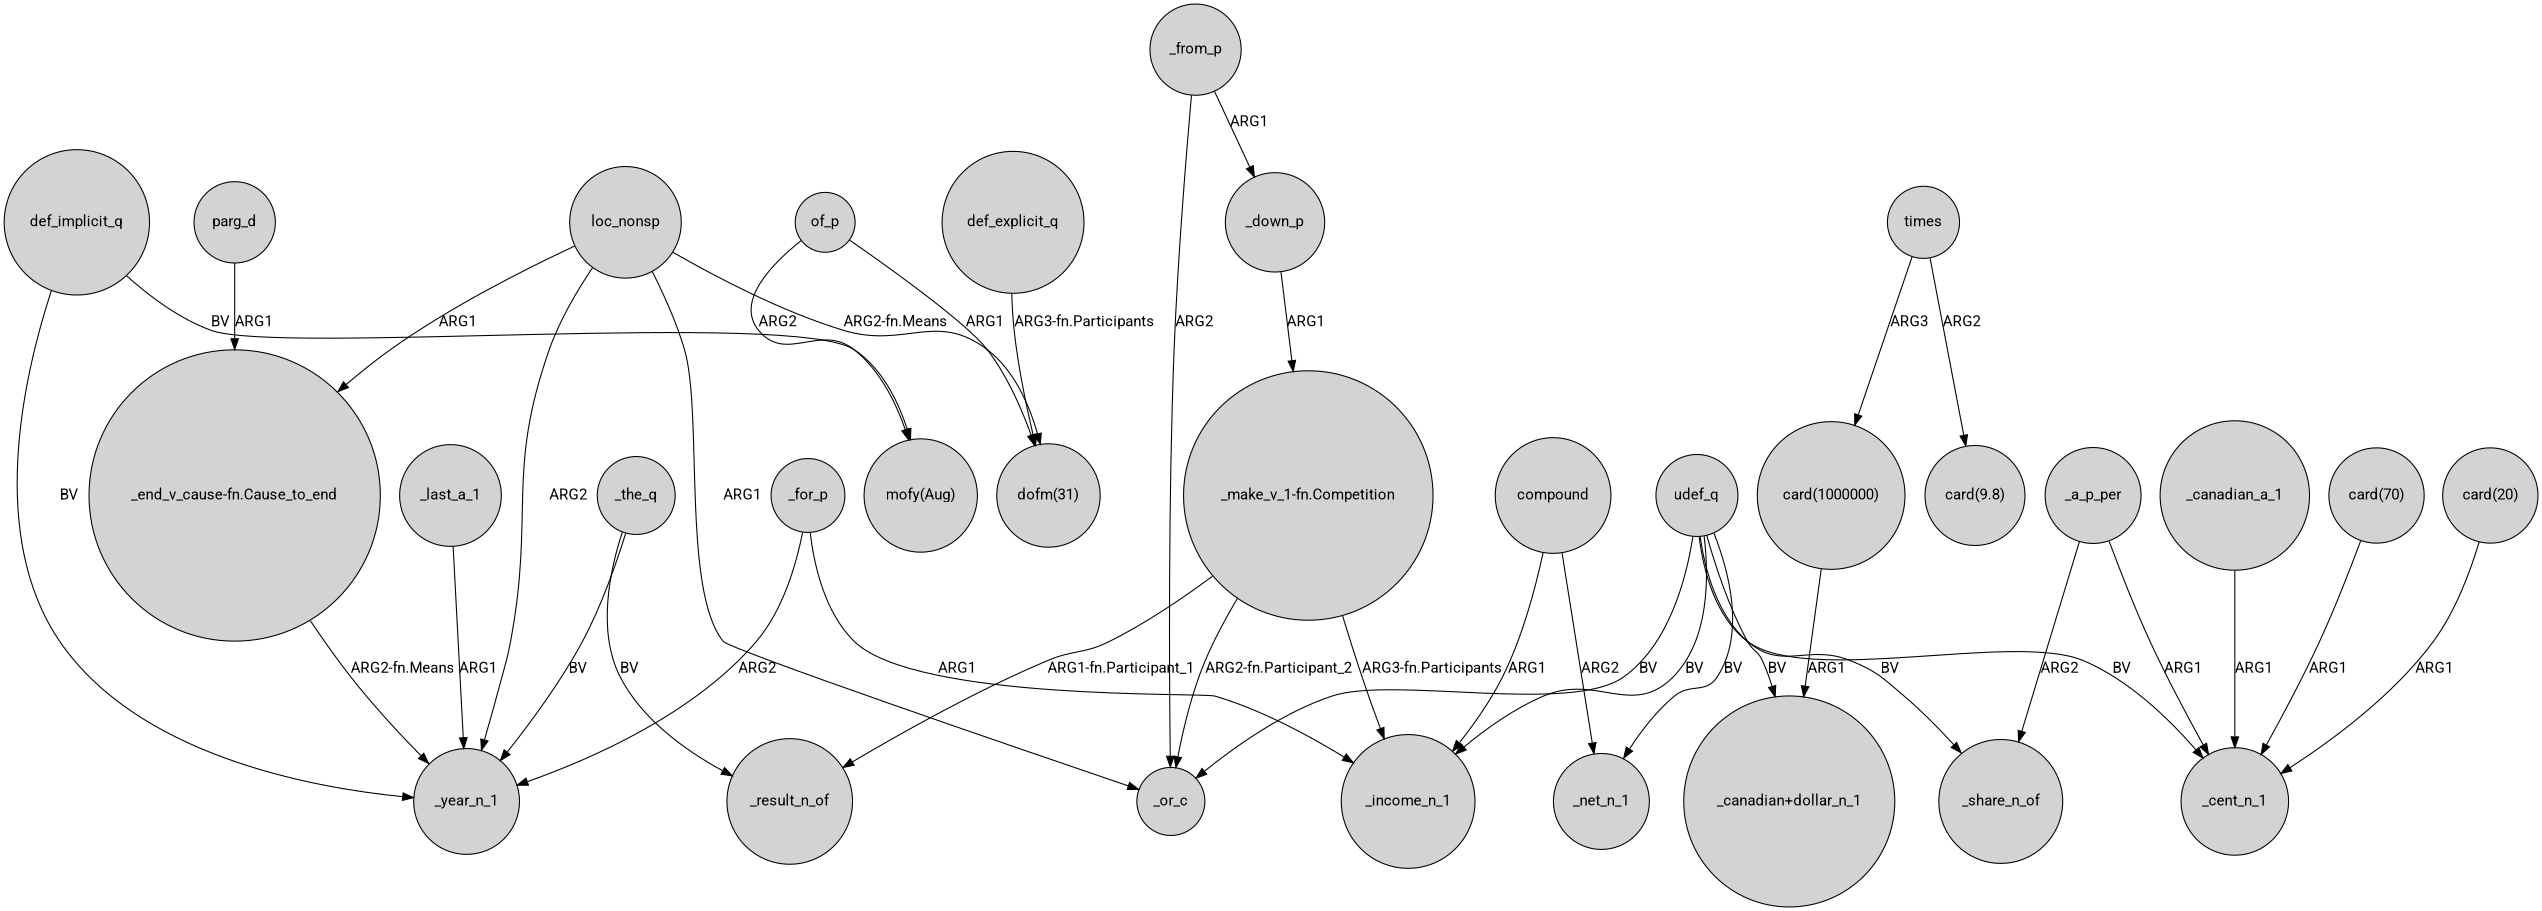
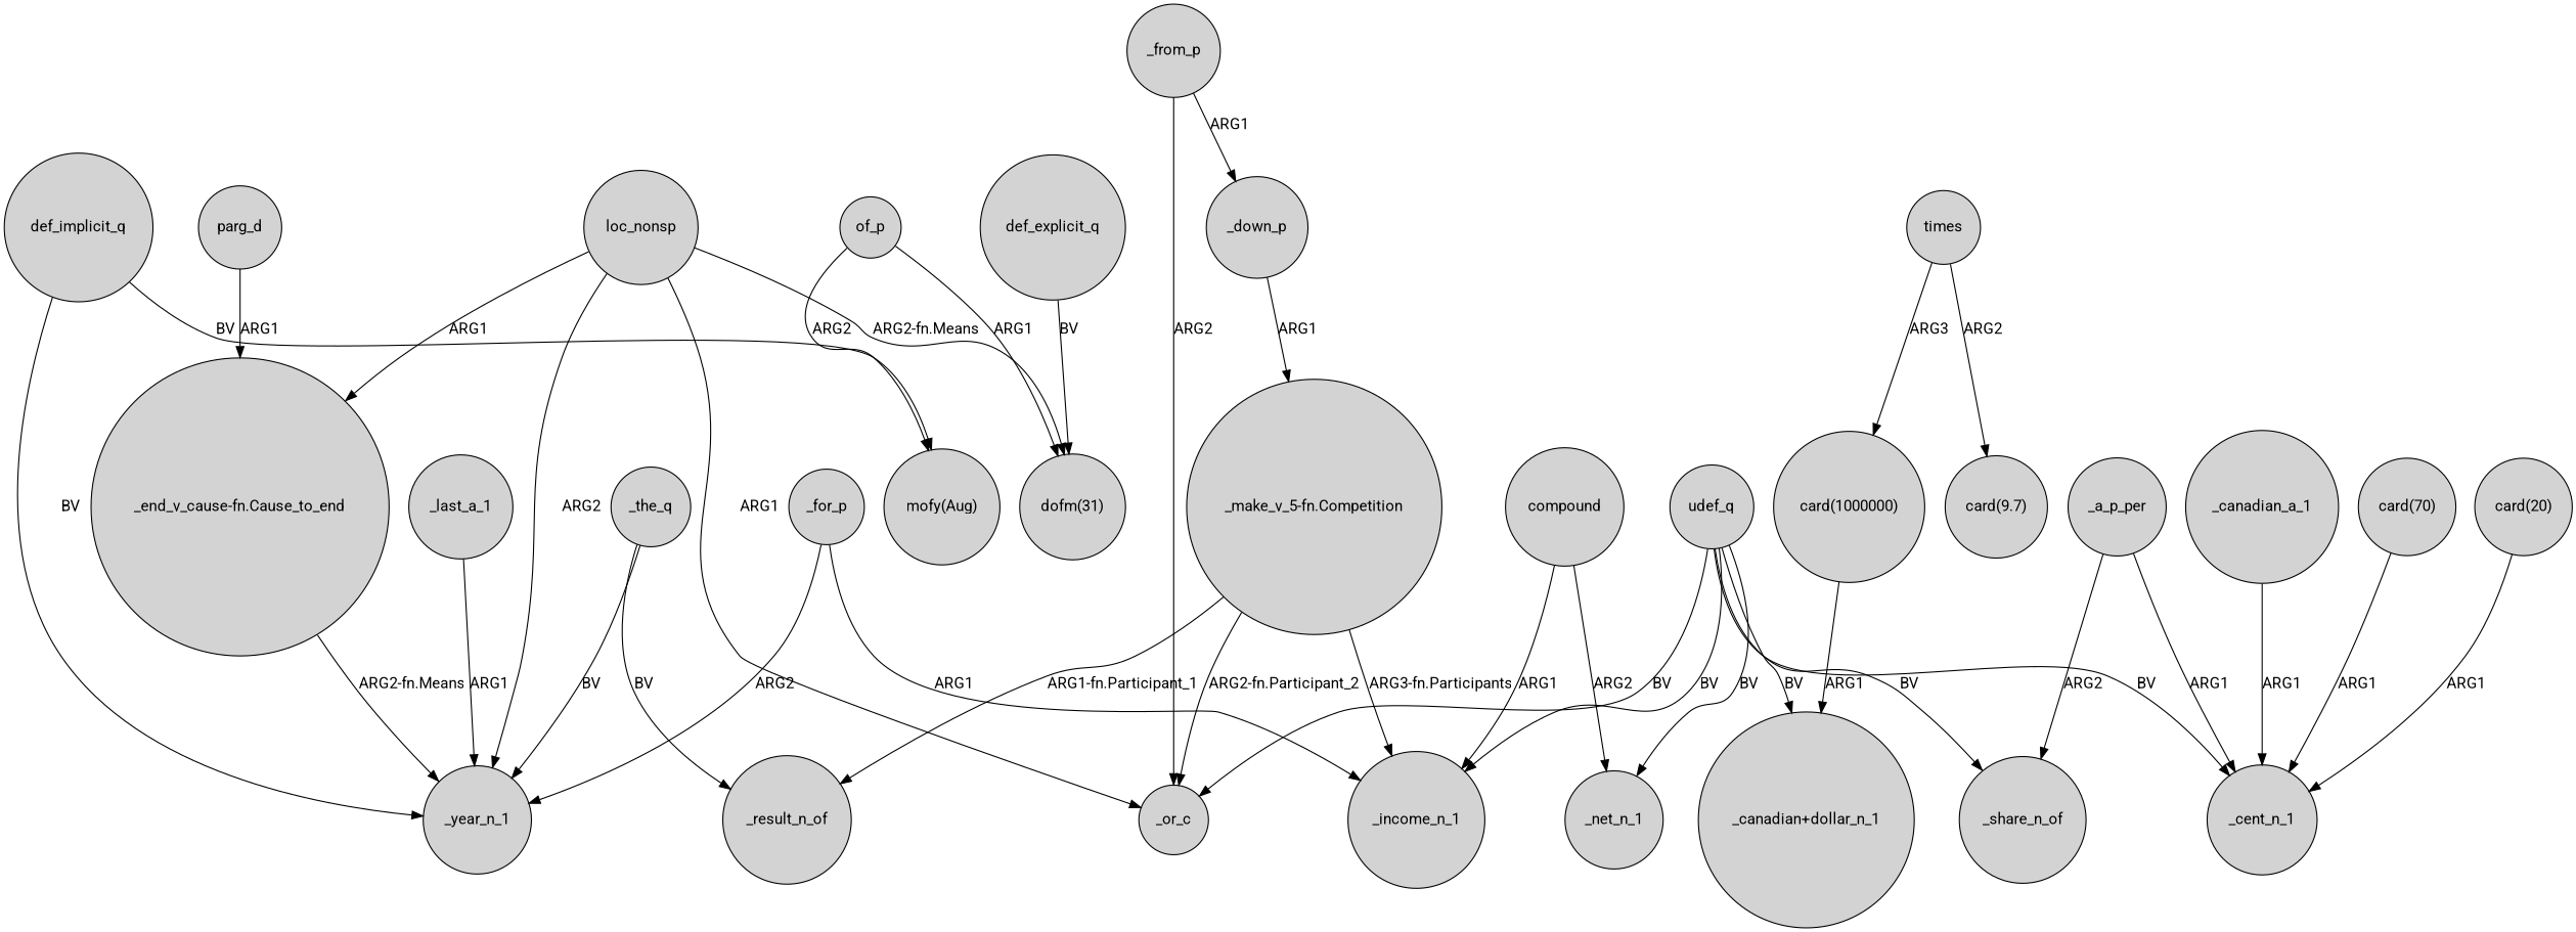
  digraph {
    fontname=Roboto
    node [fontname=Roboto shape=circle style=filled]
    edge [fontname=Roboto]
    parg_d
    "_end_v_cause-fn.Cause_to_end"
    _year_n_1
    "card(1000000)"
    "_canadian+dollar_n_1"
-   "_make_v_1-fn.Competition"
+   "_make_v_1-fn.Competition" [label="_make_v_5-fn.Competition"]
    _result_n_of
    _or_c
    _income_n_1
    "card(20)"
    _cent_n_1
    compound
    _net_n_1
    _a_p_per
    _share_n_of
    times
-   "card(9.7)" [label="card(9.8)"]
+   "card(9.7)"
    def_implicit_q
    "mofy(Aug)"
    udef_q
    _for_p
    of_p
    "dofm(31)"
    loc_nonsp
    _down_p
    _from_p
    _the_q
    _canadian_a_1
    _last_a_1
    def_explicit_q
    "card(70)"
    parg_d -> "_end_v_cause-fn.Cause_to_end" [label=ARG1]
    "_end_v_cause-fn.Cause_to_end" -> _year_n_1 [label="ARG2-fn.Means"]
    "card(1000000)" -> "_canadian+dollar_n_1" [label=ARG1]
    "_make_v_1-fn.Competition" -> _result_n_of [label="ARG1-fn.Participant_1"]
    "_make_v_1-fn.Competition" -> _or_c [label="ARG2-fn.Participant_2"]
    "_make_v_1-fn.Competition" -> _income_n_1 [label="ARG3-fn.Participants"]
    "card(20)" -> _cent_n_1 [label=ARG1]
    compound -> _income_n_1 [label=ARG1]
    compound -> _net_n_1 [label=ARG2]
    _a_p_per -> _cent_n_1 [label=ARG1]
    _a_p_per -> _share_n_of [label=ARG2]
    times -> "card(1000000)" [label=ARG3]
    times -> "card(9.7)" [label=ARG2]
    def_implicit_q -> _year_n_1 [label=BV]
    def_implicit_q -> "mofy(Aug)" [label=BV]
    udef_q -> "_canadian+dollar_n_1" [label=BV]
    udef_q -> _or_c [label=BV]
    udef_q -> _income_n_1 [label=BV]
    udef_q -> _cent_n_1 [label=BV]
    udef_q -> _net_n_1 [label=BV]
    udef_q -> _share_n_of [label=BV]
    _for_p -> _year_n_1 [label=ARG2]
    _for_p -> _income_n_1 [label=ARG1]
    of_p -> "mofy(Aug)" [label=ARG2]
    of_p -> "dofm(31)" [label=ARG1]
    loc_nonsp -> "_end_v_cause-fn.Cause_to_end" [label=ARG1]
    loc_nonsp -> _year_n_1 [label=ARG2]
    loc_nonsp -> _or_c [label=ARG1]
    loc_nonsp -> "dofm(31)" [label="ARG2-fn.Means"]
    _down_p -> "_make_v_1-fn.Competition" [label=ARG1]
    _from_p -> _or_c [label=ARG2]
    _from_p -> _down_p [label=ARG1]
    _the_q -> _year_n_1 [label=BV]
    _the_q -> _result_n_of [label=BV]
    _canadian_a_1 -> _cent_n_1 [label=ARG1]
    _last_a_1 -> _year_n_1 [label=ARG1]
-   def_explicit_q -> "dofm(31)" [label="ARG3-fn.Participants"]
+   def_explicit_q -> "dofm(31)" [label=BV]
    "card(70)" -> _cent_n_1 [label=ARG1]
  }
